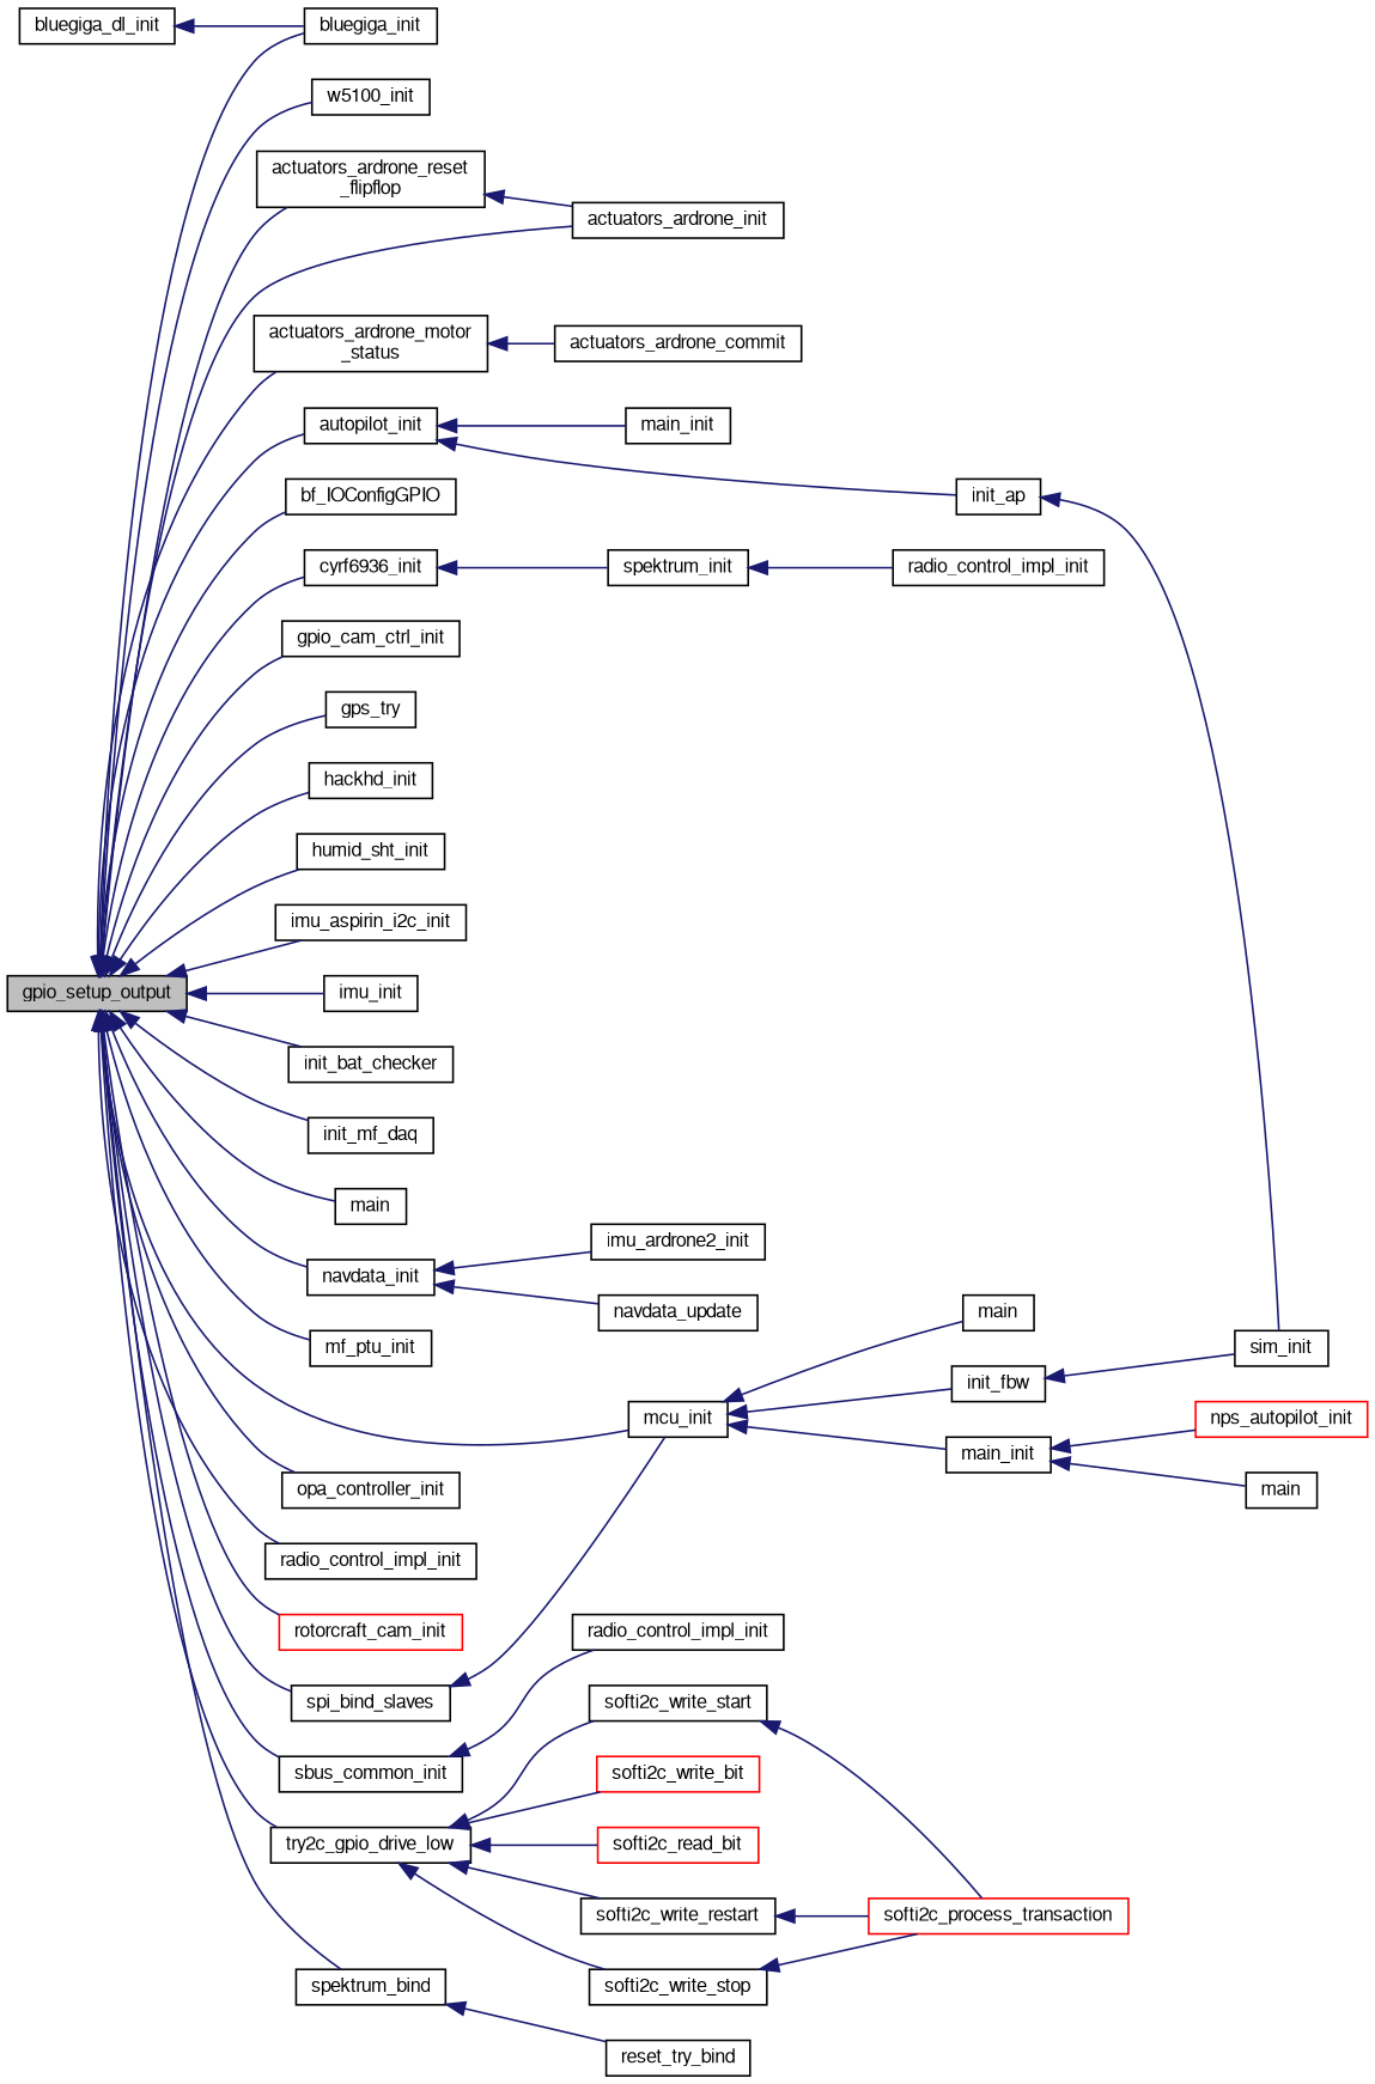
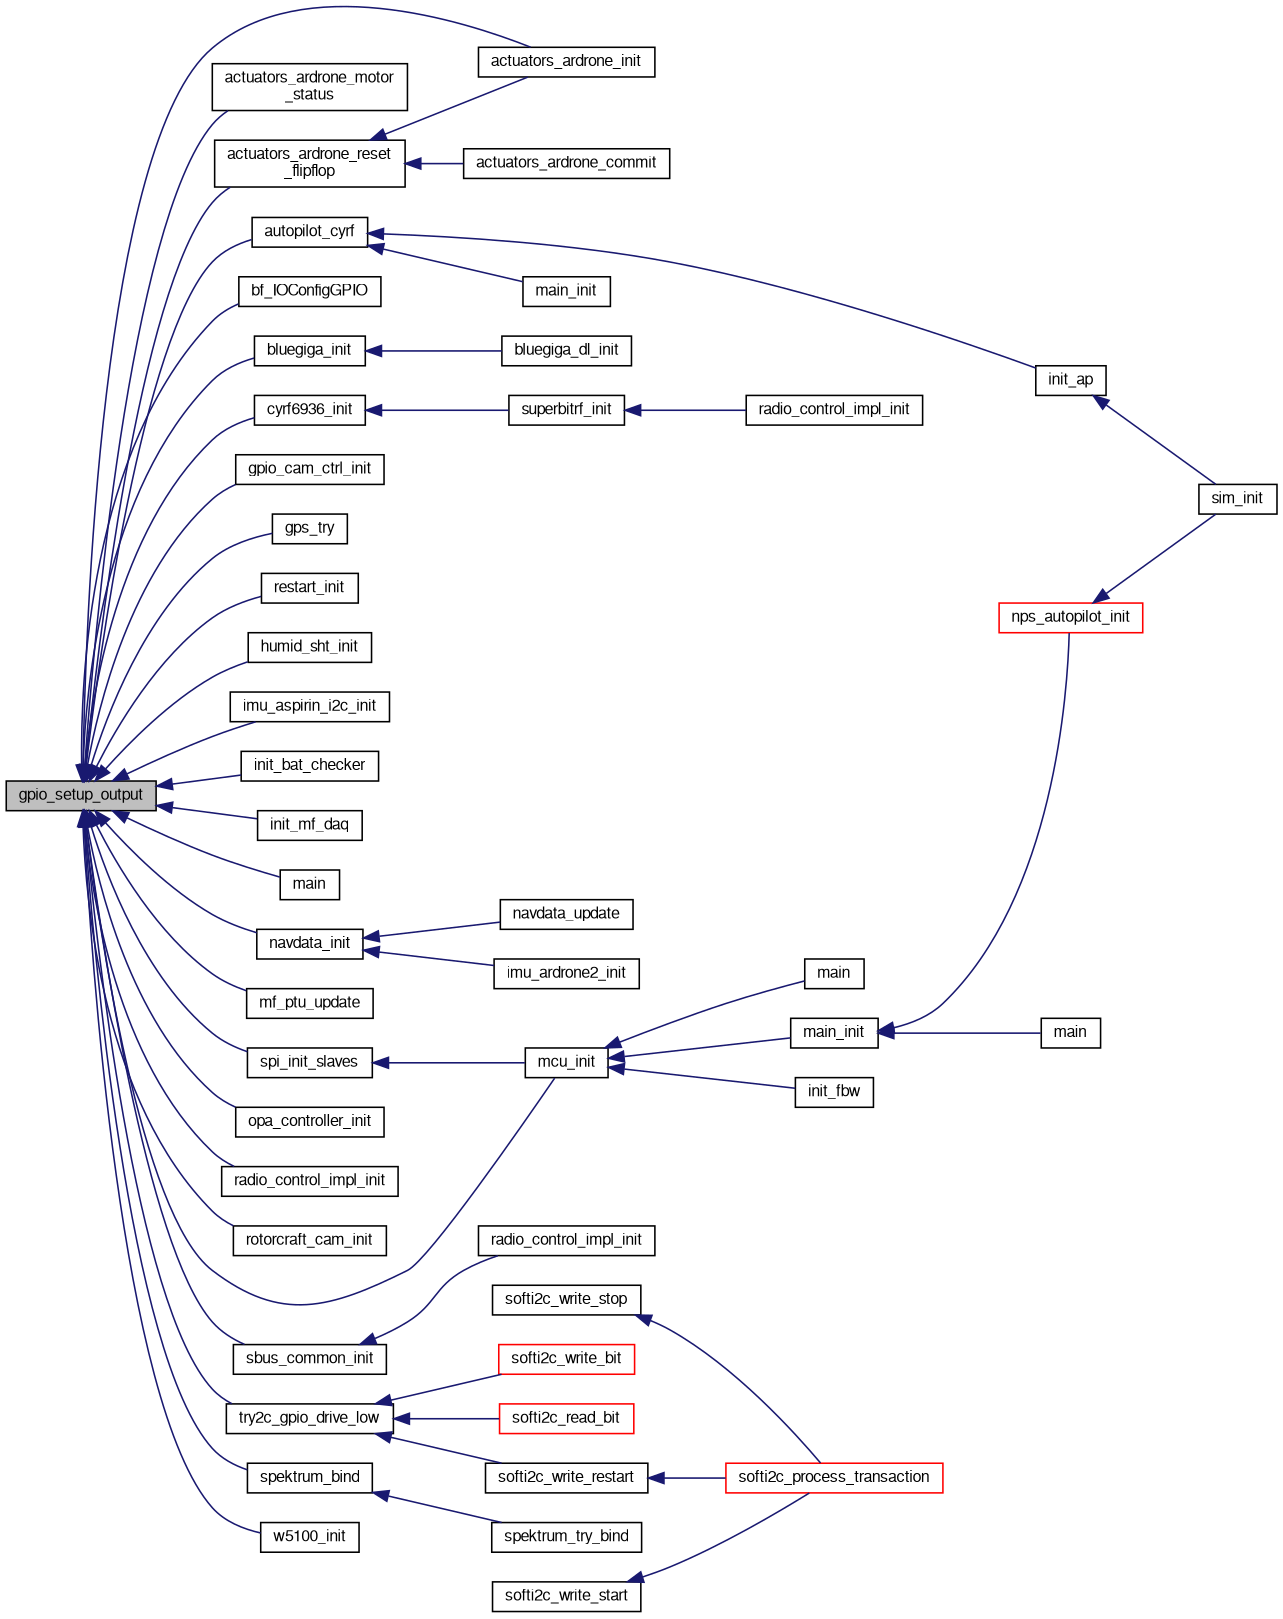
  digraph {
    rankdir=LR
    node [color=black fillcolor=white fontname=FreeSans fontsize=10 shape=record style=filled]
    edge [color=midnightblue dir=back fontname=FreeSans fontsize=10 labelfontname=FreeSans labelfontsize=10 style=solid]
    n1 [fillcolor=grey75 fontcolor=black height=0.2 label=gpio_setup_output width=0.4]
    n2 [height=0.2 label=actuators_ardrone_init width=0.4]
    n3 [height=0.2 label="actuators_ardrone_motor\l_status" width=0.4]
    n4 [height=0.2 label="actuators_ardrone_reset\l_flipflop" width=0.4]
-   n5 [height=0.2 label=autopilot_init width=0.4]
+   n5 [height=0.2 label=autopilot_cyrf width=0.4]
    n6 [height=0.2 label=bf_IOConfigGPIO width=0.4]
    n7 [height=0.2 label=bluegiga_init width=0.4]
    n8 [height=0.2 label=cyrf6936_init width=0.4]
    n9 [height=0.2 label=gpio_cam_ctrl_init width=0.4]
    n10 [height=0.2 label=gps_try width=0.4]
-   n11 [height=0.2 label=hackhd_init width=0.4]
+   n11 [height=0.2 label=restart_init width=0.4]
    n12 [height=0.2 label=humid_sht_init width=0.4]
    n13 [height=0.2 label=imu_aspirin_i2c_init width=0.4]
-   n14 [height=0.2 label=imu_init width=0.4]
    n15 [height=0.2 label=init_bat_checker width=0.4]
    n16 [height=0.2 label=init_mf_daq width=0.4]
    n17 [height=0.2 label=main width=0.4]
    n18 [height=0.2 label=mcu_init width=0.4]
-   n19 [height=0.2 label=mf_ptu_init width=0.4]
+   n19 [height=0.2 label=mf_ptu_update width=0.4]
    n20 [height=0.2 label=navdata_init width=0.4]
    n21 [height=0.2 label=opa_controller_init width=0.4]
    n22 [height=0.2 label=radio_control_impl_init width=0.4]
-   n23 [color=red height=0.2 label=rotorcraft_cam_init width=0.4]
+   n23 [height=0.2 label=rotorcraft_cam_init width=0.4]
    n24 [height=0.2 label=sbus_common_init width=0.4]
    n25 [height=0.2 label=try2c_gpio_drive_low width=0.4]
    n26 [height=0.2 label=spektrum_bind width=0.4]
-   n27 [height=0.2 label=spi_bind_slaves width=0.4]
+   n27 [height=0.2 label=spi_init_slaves width=0.4]
    n28 [height=0.2 label=w5100_init width=0.4]
    n29 [height=0.2 label=actuators_ardrone_commit width=0.4]
    n30 [height=0.2 label=init_ap width=0.4]
    n31 [height=0.2 label=main_init width=0.4]
    n32 [height=0.2 label=bluegiga_dl_init width=0.4]
-   n33 [height=0.2 label=spektrum_init width=0.4]
+   n33 [height=0.2 label=superbitrf_init width=0.4]
    n34 [height=0.2 label=main width=0.4]
    n35 [height=0.2 label=main_init width=0.4]
    n36 [height=0.2 label=init_fbw width=0.4]
    n37 [height=0.2 label=navdata_update width=0.4]
    n38 [height=0.2 label=imu_ardrone2_init width=0.4]
    n39 [height=0.2 label=radio_control_impl_init width=0.4]
    n40 [height=0.2 label=softi2c_write_start width=0.4]
    n41 [color=red height=0.2 label=softi2c_write_bit width=0.4]
    n42 [color=red height=0.2 label=softi2c_read_bit width=0.4]
    n43 [height=0.2 label=softi2c_write_restart width=0.4]
    n44 [height=0.2 label=softi2c_write_stop width=0.4]
-   n45 [height=0.2 label=reset_try_bind width=0.4]
+   n45 [height=0.2 label=spektrum_try_bind width=0.4]
    n46 [height=0.2 label=sim_init width=0.4]
    n47 [height=0.2 label=radio_control_impl_init width=0.4]
    n48 [height=0.2 label=main width=0.4]
    n49 [color=red height=0.2 label=nps_autopilot_init width=0.4]
    n50 [color=red height=0.2 label=softi2c_process_transaction width=0.4]
    n1 -> n2
    n1 -> n3
    n1 -> n4
    n1 -> n5
    n1 -> n6
    n1 -> n7
    n1 -> n8
    n1 -> n9
    n1 -> n10
    n1 -> n11
    n1 -> n12
    n1 -> n13
-   n1 -> n14
    n1 -> n15
    n1 -> n16
    n1 -> n17
    n1 -> n18
    n1 -> n19
    n1 -> n20
    n1 -> n21
    n1 -> n22
    n1 -> n23
    n1 -> n24
    n1 -> n25
    n1 -> n26
    n1 -> n27
    n1 -> n28
-   n3 -> n29
+   n4 -> n29
    n4 -> n2
    n5 -> n30
    n5 -> n31
-   n32 -> n7
+   n7 -> n32
    n8 -> n33
    n18 -> n34
    n18 -> n35
    n18 -> n36
    n20 -> n37
    n20 -> n38
    n24 -> n39
-   n25 -> n40
    n25 -> n41
    n25 -> n42
    n25 -> n43
-   n25 -> n44
    n26 -> n45
    n27 -> n18
    n30 -> n46
    n33 -> n47
    n35 -> n48
    n35 -> n49
-   n36 -> n46
+   n49 -> n46
    n40 -> n50
    n43 -> n50
    n44 -> n50
  }
